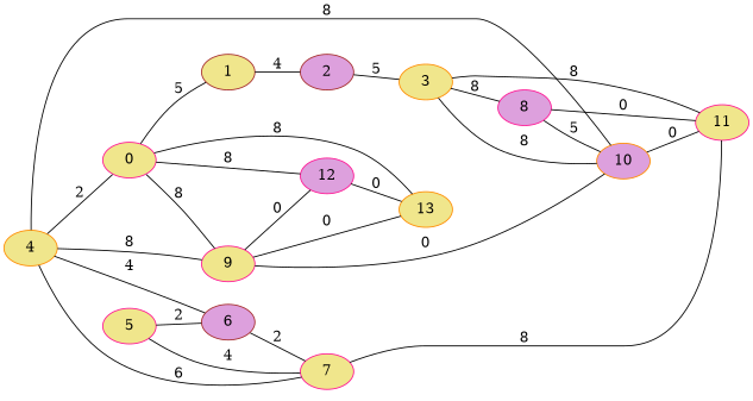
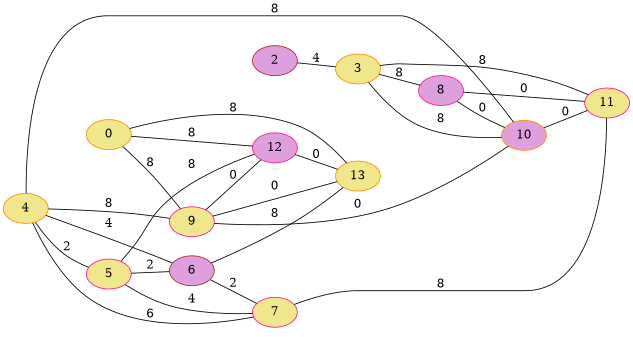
  graph {
    rankdir=LR
    node [color=deeppink fillcolor=khaki style=filled weight=1]
-   1 [color=brown]
-   0
+   0 [color=darkorange]
    9 [weight=3]
    12 [fillcolor=plum weight=3]
    13 [color=darkorange weight=3]
    2 [color=brown fillcolor=plum]
    10 [color=darkorange fillcolor=plum weight=3]
    3 [color=darkorange]
    8 [fillcolor=plum weight=4]
    11 [weight=3]
    4 [color=darkorange]
    5
    6 [color=brown fillcolor=plum]
    7
-   1 -- 2 [label=4]
-   0 -- 1 [label=5]
    0 -- 9 [label=8]
    0 -- 12 [label=8]
    0 -- 13 [label=8]
    9 -- 12 [label=0]
    9 -- 13 [label=0]
    9 -- 10 [label=0]
    12 -- 13 [label=0]
-   2 -- 3 [label=5]
+   2 -- 3 [label=4]
    10 -- 11 [label=0]
    3 -- 10 [label=8]
    3 -- 8 [label=8]
    3 -- 11 [label=8]
-   8 -- 10 [label=5]
+   8 -- 10 [label=0]
    8 -- 11 [label=0]
    4 -- 9 [label=8]
    4 -- 10 [label=8]
-   4 -- 0 [label=2]
+   4 -- 5 [label=2]
    4 -- 6 [label=4]
    4 -- 7 [label=6]
+   5 -- 12 [label=8]
    5 -- 6 [label=2]
    5 -- 7 [label=4]
+   6 -- 13 [label=8]
    6 -- 7 [label=2]
    7 -- 11 [label=8]
  }
